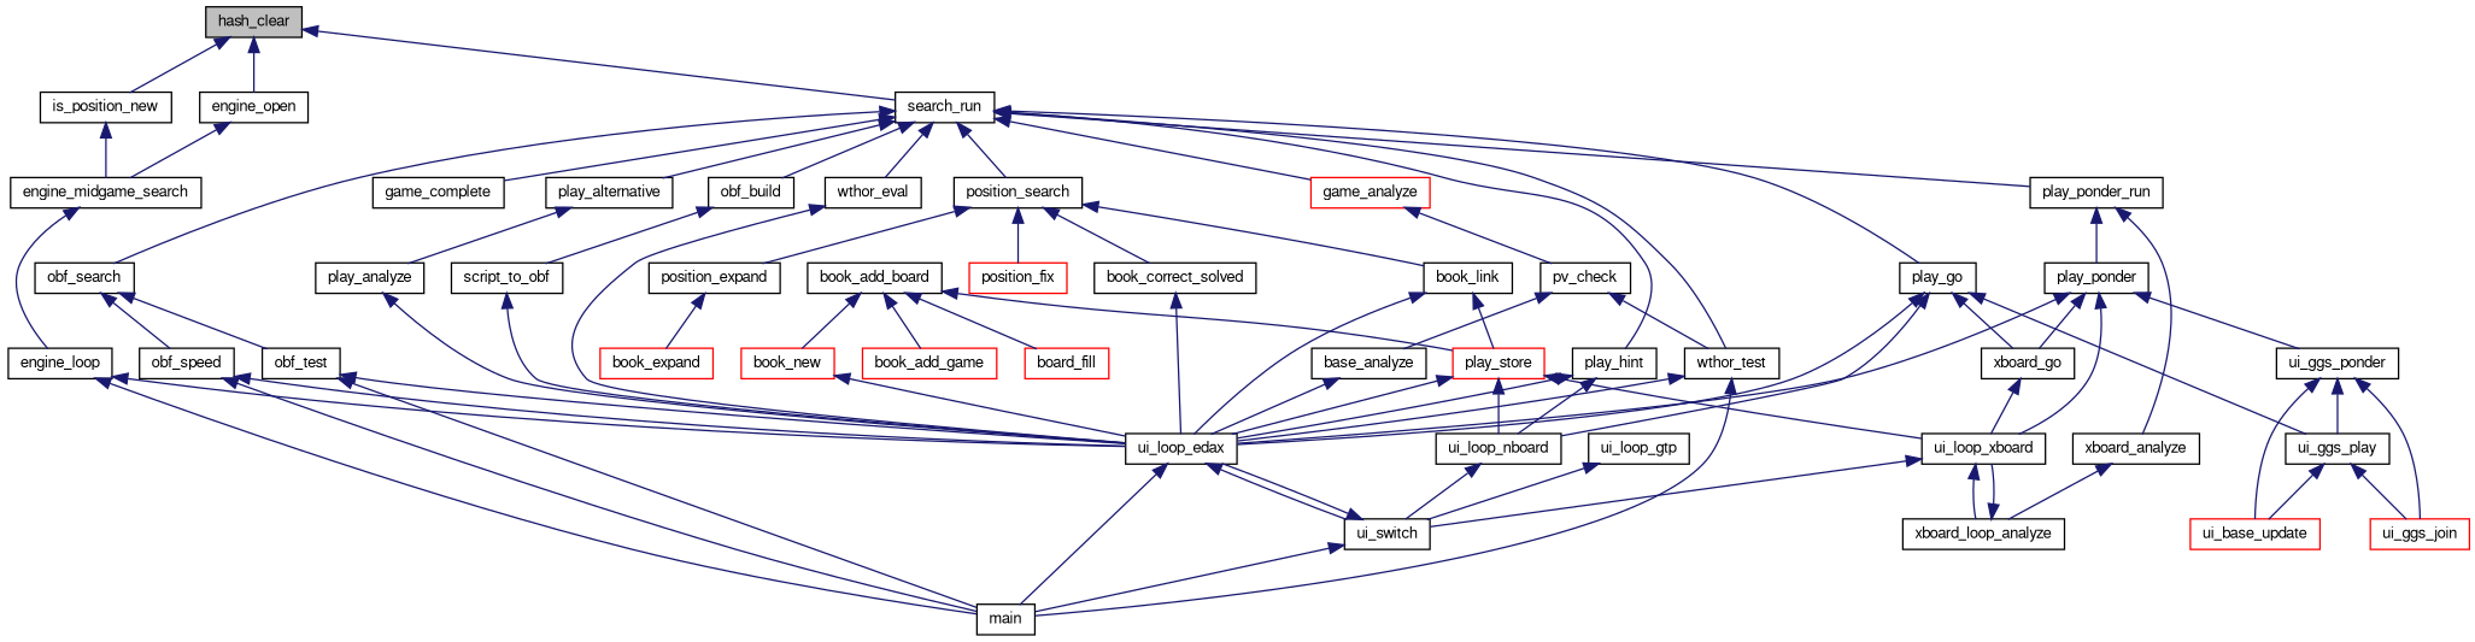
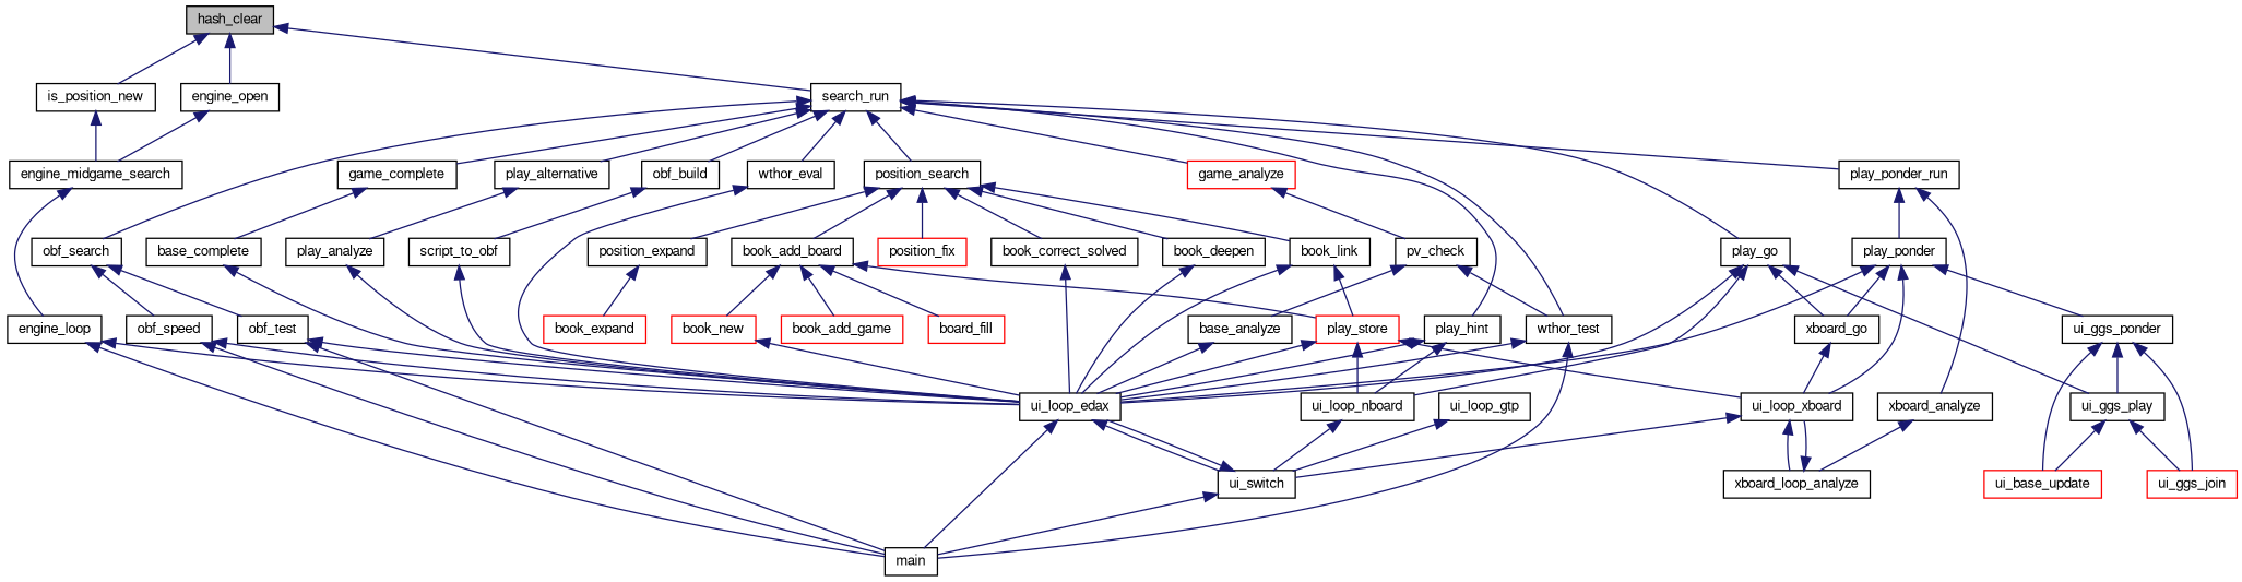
  digraph {
    rankdir=TB
    node [color=black fontname=FreeSans fontsize=10 shape=record]
    edge [color=midnightblue dir=back fontname=FreeSans fontsize=10 labelfontname=FreeSans labelfontsize=10 style=solid]
    n1 [fillcolor=grey75 fontcolor=black height=0.2 label=hash_clear style=filled width=0.4]
    n2 [height=0.2 label=engine_open width=0.4]
    n3 [height=0.2 label=is_position_new width=0.4]
    n4 [height=0.2 label=search_run width=0.4]
    n5 [height=0.2 label=engine_midgame_search width=0.4]
    n6 [color=red height=0.2 label=game_analyze width=0.4]
    n7 [height=0.2 label=wthor_test width=0.4]
    n8 [height=0.2 label=game_complete width=0.4]
    n9 [height=0.2 label=obf_build width=0.4]
    n10 [height=0.2 label=obf_search width=0.4]
    n11 [height=0.2 label=play_alternative width=0.4]
    n12 [height=0.2 label=play_go width=0.4]
    n13 [height=0.2 label=play_hint width=0.4]
    n14 [height=0.2 label=play_ponder_run width=0.4]
    n15 [height=0.2 label=position_search width=0.4]
    n16 [height=0.2 label=wthor_eval width=0.4]
    n17 [height=0.2 label=engine_loop width=0.4]
    n18 [height=0.2 label=main width=0.4]
    n19 [height=0.2 label=ui_loop_edax width=0.4]
    n20 [height=0.2 label=ui_switch width=0.4]
    n21 [height=0.2 label=pv_check width=0.4]
+   n22 [height=0.2 label=base_complete width=0.4]
    n23 [height=0.2 label=script_to_obf width=0.4]
    n24 [height=0.2 label=obf_speed width=0.4]
    n25 [height=0.2 label=obf_test width=0.4]
    n26 [height=0.2 label=play_analyze width=0.4]
    n27 [height=0.2 label=ui_ggs_play width=0.4]
    n28 [height=0.2 label=ui_loop_nboard width=0.4]
    n29 [height=0.2 label=xboard_go width=0.4]
    n30 [height=0.2 label=play_ponder width=0.4]
    n31 [height=0.2 label=xboard_analyze width=0.4]
    n32 [height=0.2 label=book_add_board width=0.4]
    n33 [height=0.2 label=book_correct_solved width=0.4]
+   n34 [height=0.2 label=book_deepen width=0.4]
    n35 [height=0.2 label=book_link width=0.4]
    n36 [height=0.2 label=position_expand width=0.4]
    n37 [color=red height=0.2 label=position_fix width=0.4]
    n38 [height=0.2 label=base_analyze width=0.4]
    n39 [color=red height=0.2 label=ui_ggs_join width=0.4]
    n40 [color=red height=0.2 label=ui_base_update width=0.4]
    n41 [height=0.2 label=ui_loop_gtp width=0.4]
    n42 [height=0.2 label=ui_loop_xboard width=0.4]
    n43 [height=0.2 label=xboard_loop_analyze width=0.4]
    n44 [height=0.2 label=ui_ggs_ponder width=0.4]
    n45 [color=red height=0.2 label=board_fill width=0.4]
    n46 [color=red height=0.2 label=book_add_game width=0.4]
    n47 [color=red height=0.2 label=book_new width=0.4]
    n48 [color=red height=0.2 label=play_store width=0.4]
    n49 [color=red height=0.2 label=book_expand width=0.4]
    n1 -> n2
    n1 -> n3
    n1 -> n4
    n2 -> n5
    n3 -> n5
    n4 -> n6
    n4 -> n7
    n4 -> n8
    n4 -> n9
    n4 -> n10
    n4 -> n11
    n4 -> n12
    n4 -> n13
    n4 -> n14
    n4 -> n15
    n4 -> n16
    n5 -> n17
    n6 -> n21
    n7 -> n18
    n7 -> n19
+   n8 -> n22
    n9 -> n23
    n10 -> n24
    n10 -> n25
    n11 -> n26
    n12 -> n19
    n12 -> n27
    n12 -> n28
    n12 -> n29
    n13 -> n19
    n13 -> n28
    n14 -> n30
    n14 -> n31
+   n15 -> n32
    n15 -> n33
+   n15 -> n34
    n15 -> n35
    n15 -> n36
    n15 -> n37
    n16 -> n19
    n17 -> n18
    n17 -> n19
    n19 -> n18
    n19 -> n20
    n20 -> n18
    n20 -> n19
    n21 -> n7
    n21 -> n38
+   n22 -> n19
    n23 -> n19
    n24 -> n18
    n24 -> n19
    n25 -> n18
    n25 -> n19
    n26 -> n19
    n27 -> n39
    n27 -> n40
    n28 -> n20
    n29 -> n42
    n30 -> n19
    n30 -> n29
    n30 -> n42
    n30 -> n44
    n31 -> n43
    n32 -> n45
    n32 -> n46
    n32 -> n47
    n32 -> n48
    n33 -> n19
+   n34 -> n19
    n35 -> n19
    n35 -> n48
    n36 -> n49
    n38 -> n19
    n41 -> n20
    n42 -> n20
    n42 -> n43
    n43 -> n42
    n44 -> n27
    n44 -> n39
    n44 -> n40
    n47 -> n19
    n48 -> n19
    n48 -> n28
    n48 -> n42
  }
